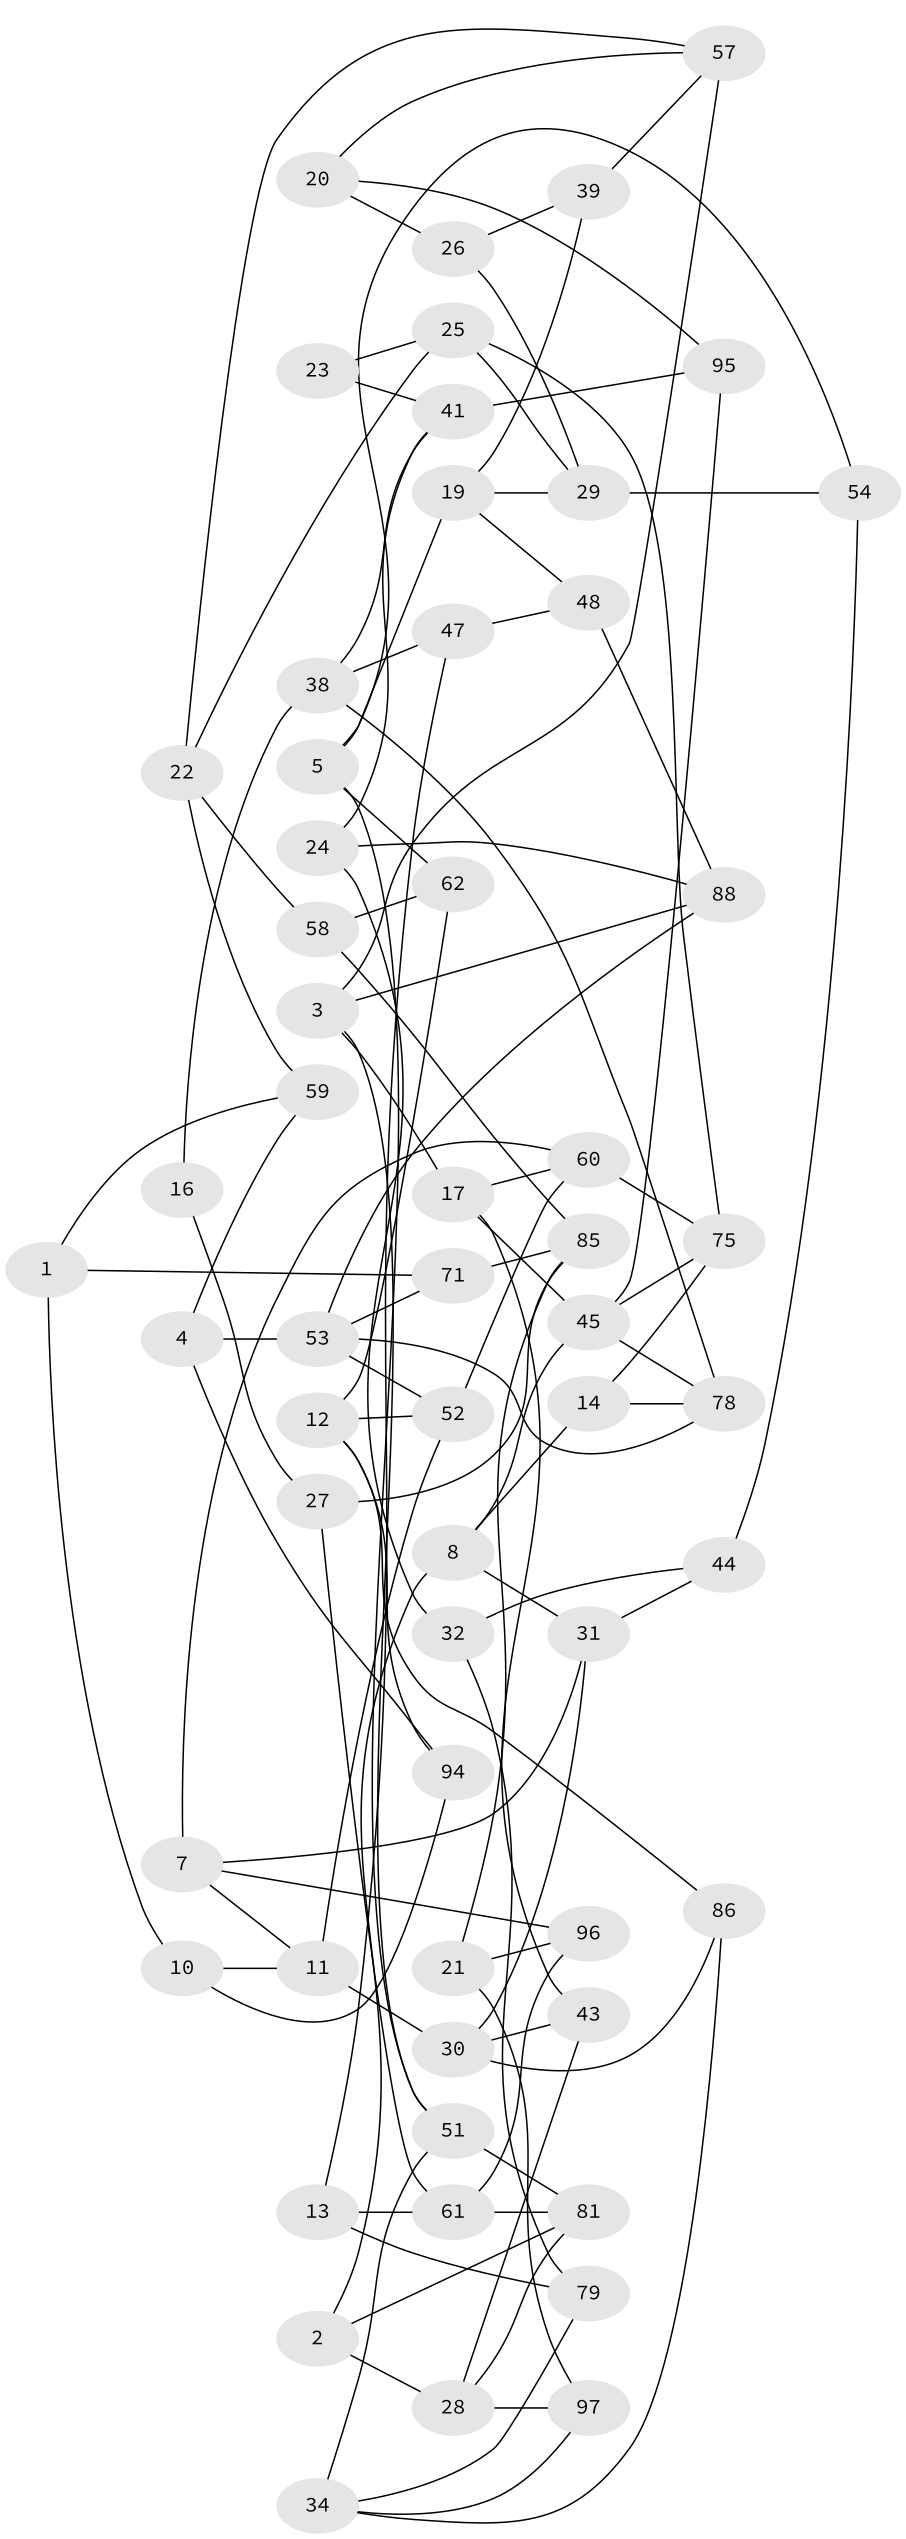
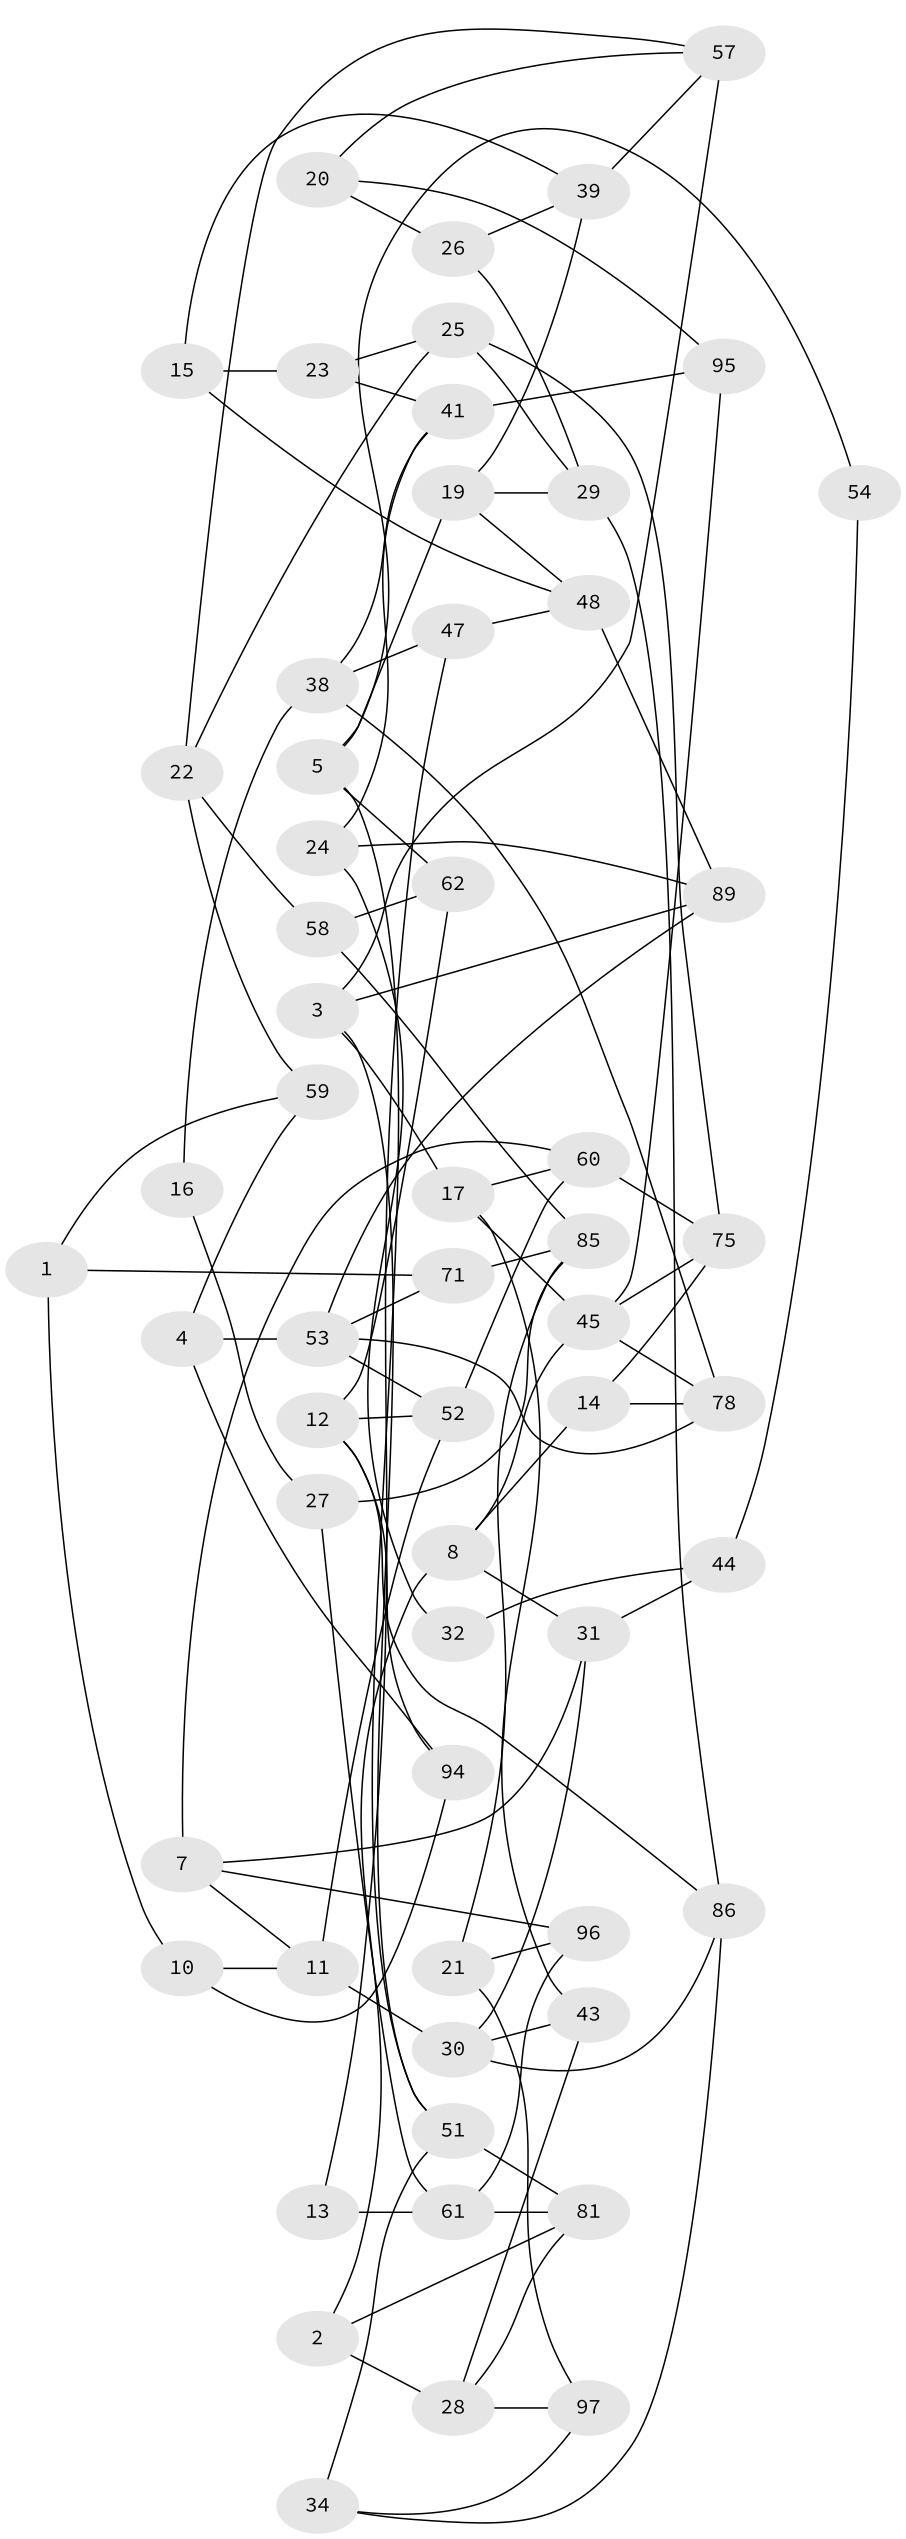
  graph {
    fontname="Source Code Pro"
    rankdir=LR
    node [color=gray90 fontname="Source Code Pro" style=filled]
    edge [fontname="Source Code Pro"]
    1
    10
    59
    71
    94
    11 [super="+18"]
    85 [super="+90"]
    8 [super="+49"]
    31 [super="+35"]
    14
    45 [super="+69"]
    2
    28 [super="+73"]
    81 [super="+98"]
    43
    97
    3 [super="+6"]
    17 [super="+37"]
    51 [super="+66"]
    57 [super="+92"]
-   88 [super="+99"]
+   88 [super="+99" label=89]
    60 [super="+80"]
    4 [super="+82"]
    53 [super="+63"]
    52 [super="+56"]
    78 [super="+89"]
    5 [super="+42"]
    19 [super="+55"]
    54
    62
    39 [super="+76"]
    48 [super="+91"]
    29 [super="+83"]
    7 [super="+9"]
    96
    30 [super="+64"]
    44
    75 [super="+87"]
    95
    86
    12 [super="+65"]
    13 [super="+93"]
    47
    61 [super="+84"]
-   79
+   15
    23
    25 [super="+50"]
    41 [super="+72"]
    16
    27
    38 [super="+46"]
    20 [super="+68"]
    26 [super="+67"]
    21 [super="+33"]
    22 [super="+77"]
    58
    24 [super="+70"]
    32 [super="+74"]
    34 [super="+100"]
    1 -- 10
    1 -- 59
    1 -- 71
    10 -- 94
    10 -- 11
    71 -- 85
    11 -- 52
    11 -- 30
    8 -- 31
    8 -- 14
    8 -- 45
    31 -- 44
    14 -- 78
    14 -- 75
    45 -- 78
    45 -- 75
    45 -- 95
    2 -- 8
    2 -- 28
    2 -- 81
    28 -- 81
    28 -- 43
    28 -- 97
    3 -- 17
    3 -- 51
    3 -- 57
    3 -- 88
    17 -- 45
    17 -- 43
    17 -- 60
    51 -- 81
    60 -- 75
    4 -- 59
    4 -- 94
    4 -- 53
    53 -- 71
    53 -- 88
    53 -- 52
    53 -- 78
    52 -- 60
    5 -- 51
    5 -- 19
    5 -- 54
    5 -- 62
    19 -- 39
    19 -- 48
    19 -- 29
    39 -- 57
    48 -- 88
-   29 -- 54
+   29 -- 86
    7 -- 11
    7 -- 31
    7 -- 60
    7 -- 96
    30 -- 31
    30 -- 43
    30 -- 86
    44 -- 54
    12 -- 94
    12 -- 52
    12 -- 62
    12 -- 86
    13 -- 47
    13 -- 61
-   13 -- 79
    47 -- 48
    61 -- 81
    61 -- 96
+   15 -- 39
+   15 -- 48
+   15 -- 23
    23 -- 25
    23 -- 41
    25 -- 29
    25 -- 75
    41 -- 95
    16 -- 27
    16 -- 38
    27 -- 85
    27 -- 61
    38 -- 78
    38 -- 47
    38 -- 41
    20 -- 57
    20 -- 95
    20 -- 26
    26 -- 39
    26 -- 29
    21 -- 85
    21 -- 97
    21 -- 96
    22 -- 59
    22 -- 57
    22 -- 25
    22 -- 58
    58 -- 85
    58 -- 62
    24 -- 88
    24 -- 41
    24 -- 32
    32 -- 44
-   32 -- 79
    34 -- 97
    34 -- 51
    34 -- 86
-   34 -- 79
  }
